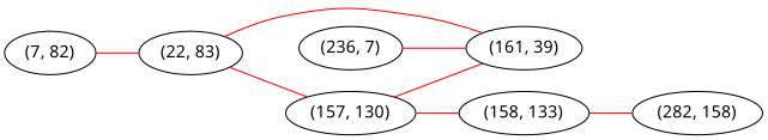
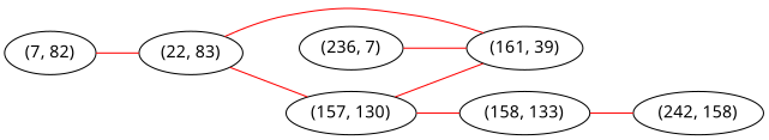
  graph {
    fontname="Noto Sans"
    rankdir=LR
    node [fontname="Noto Sans"]
    edge [color=red fontname="Noto Sans" weight=1]
    "(158, 133)"
-   "(242, 158)" [label="(282, 158)"]
+   "(242, 158)"
    "(7, 82)"
    "(22, 83)"
    "(236, 7)"
    "(161, 39)"
    "(157, 130)"
    "(158, 133)" -- "(242, 158)"
    "(7, 82)" -- "(22, 83)"
    "(22, 83)" -- "(161, 39)"
    "(22, 83)" -- "(157, 130)"
    "(236, 7)" -- "(161, 39)"
    "(157, 130)" -- "(158, 133)"
    "(157, 130)" -- "(161, 39)"
  }
